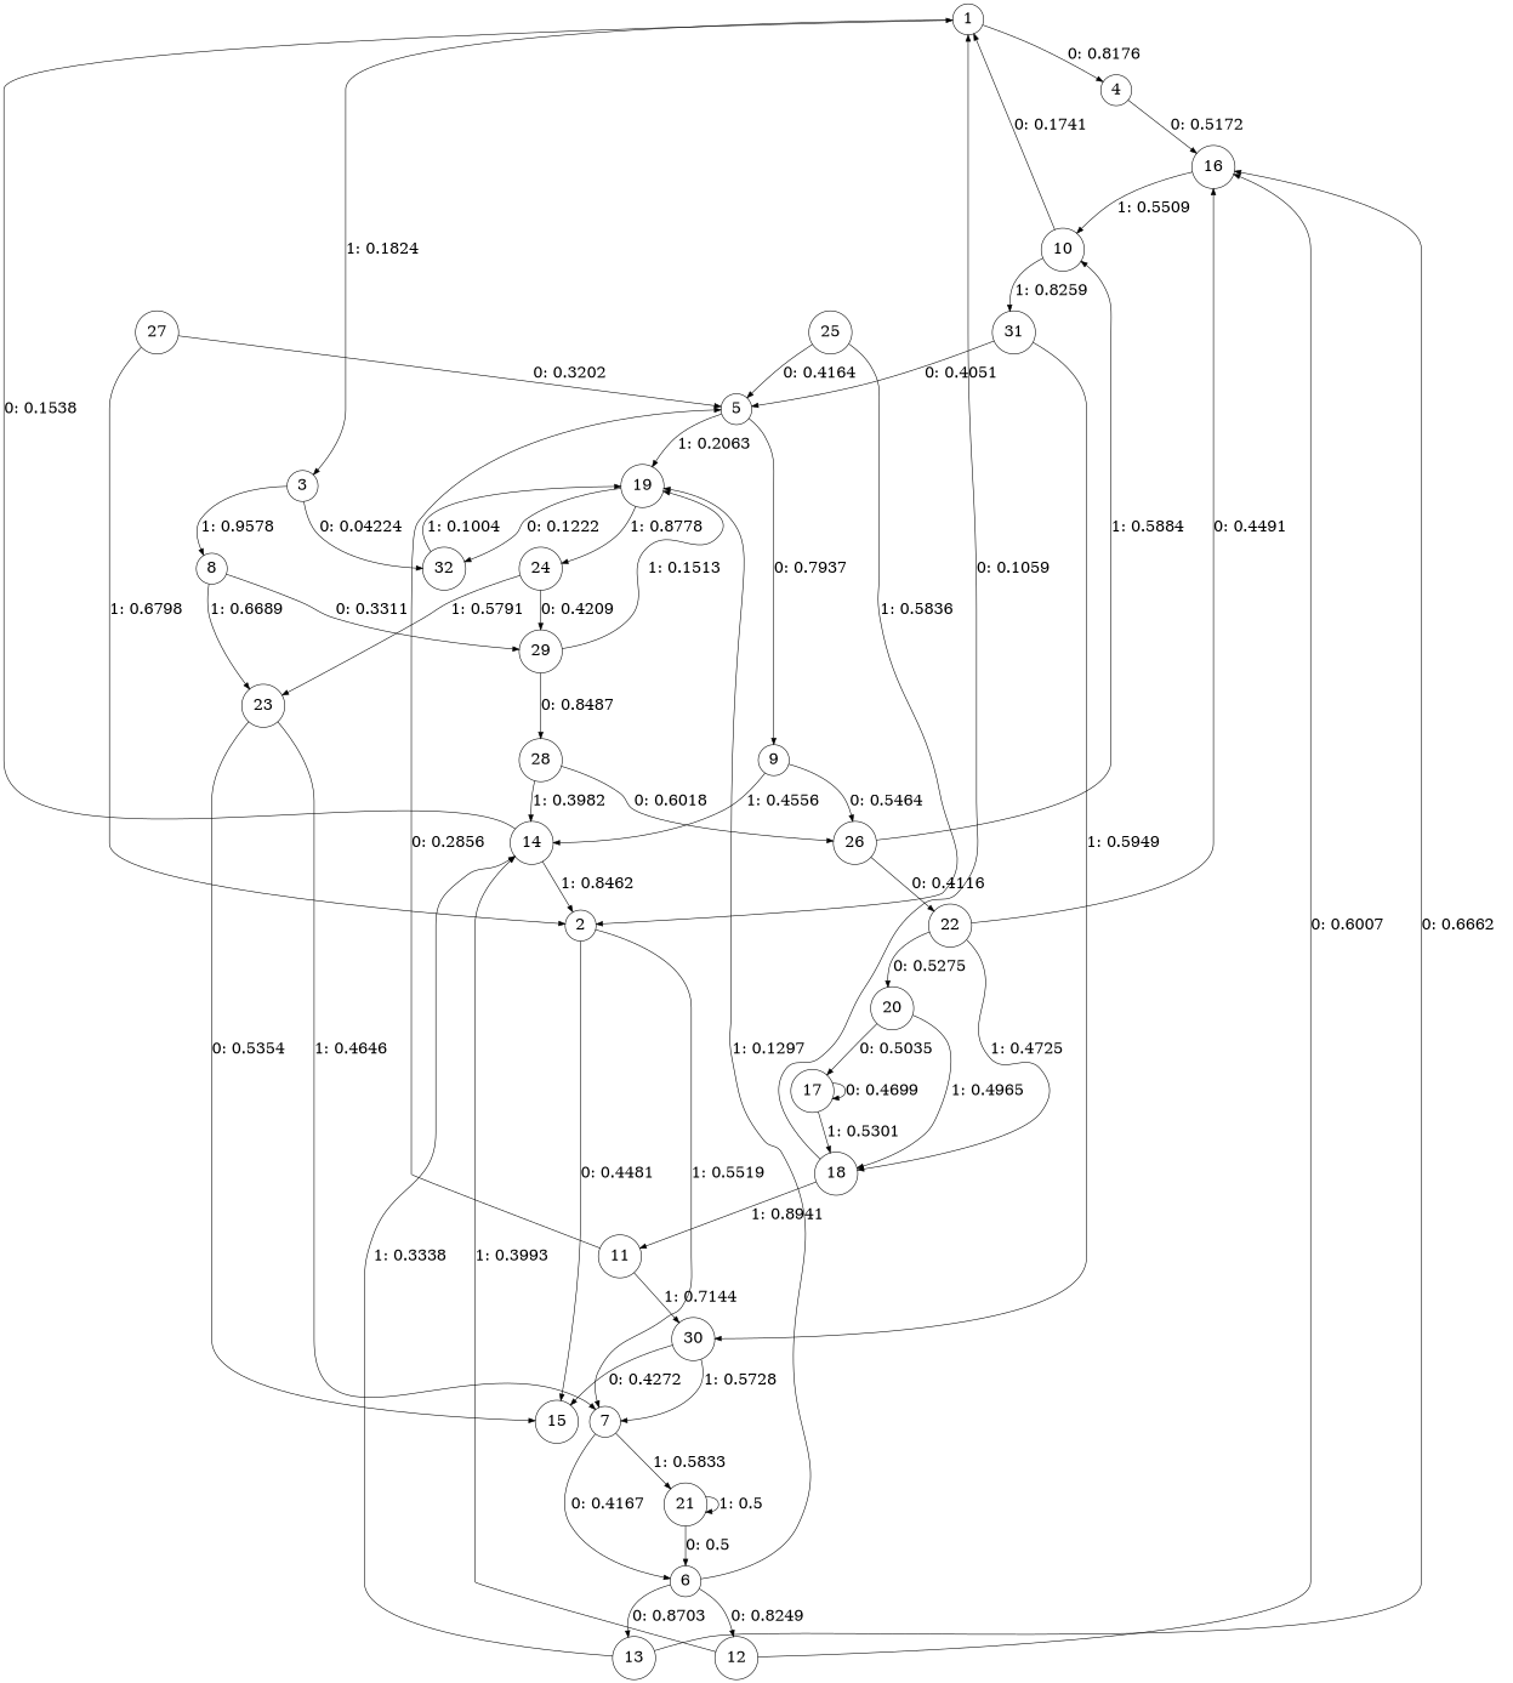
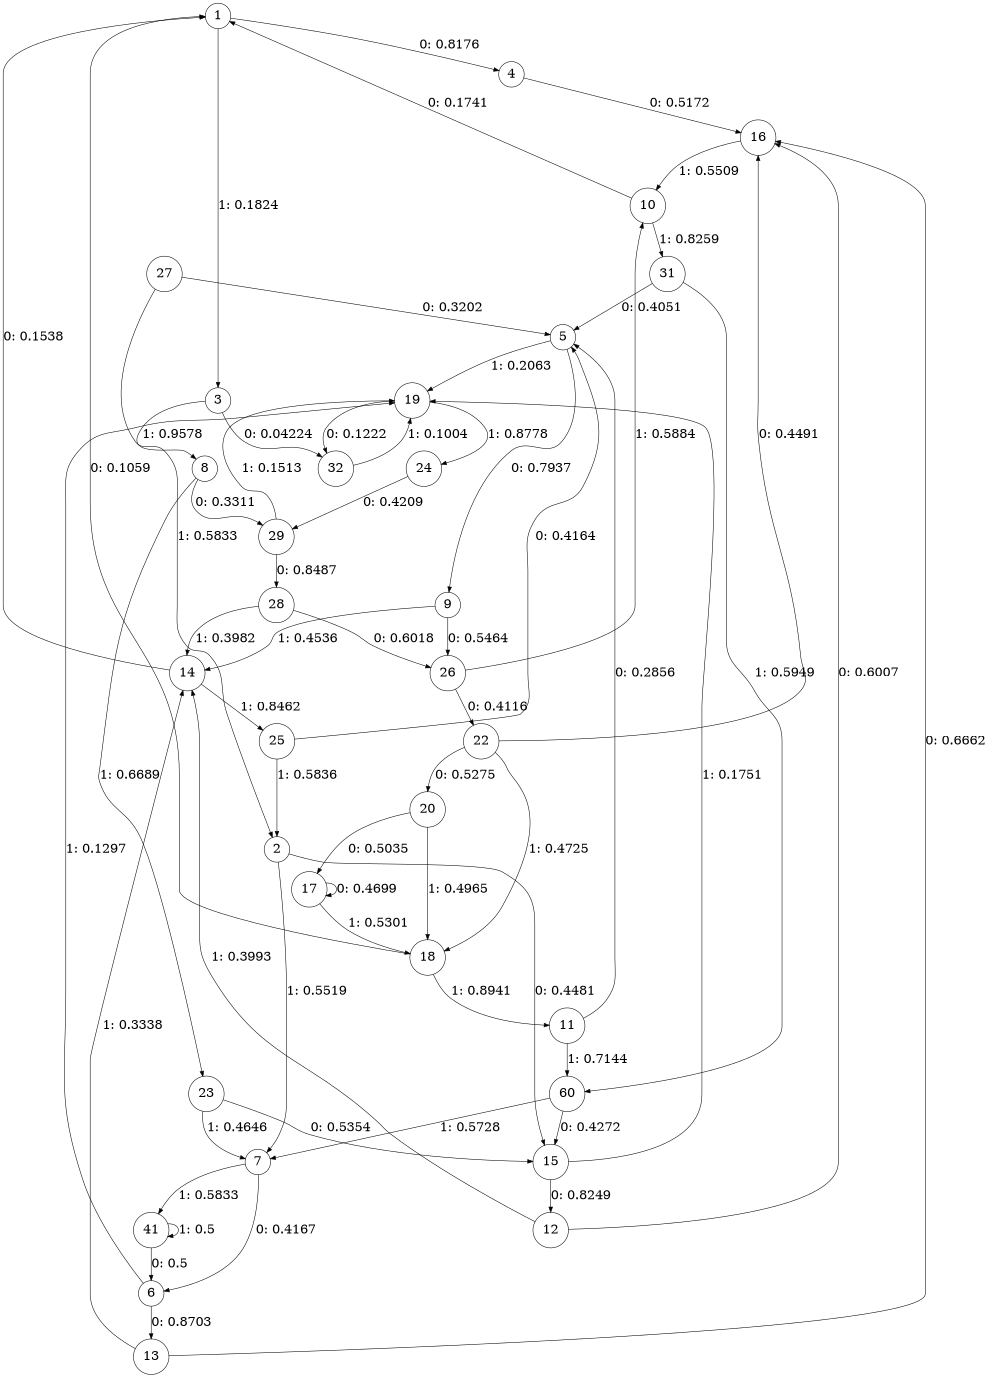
  digraph {
    node [fontsize=24 shape=circle]
    edge [fontsize=24]
    1
    4
    3
    27
    2
    5
    16
    32
    8
    15
    7
    19
    9
    10
    29
    23
    12
    6
-   21
+   21 [label=41]
    24
    14
    13
    28
    31
    22
    18
    20
    26
    25
-   30
+   30 [label=60]
    11
    17
    1 -> 4 [label="0: 0.8176   "]
    1 -> 3 [label="1: 0.1824   "]
    4 -> 16 [label="0: 0.5172   "]
    3 -> 32 [label="0: 0.04224  "]
    3 -> 8 [label="1: 0.9578   "]
-   27 -> 2 [label="1: 0.6798   "]
+   27 -> 2 [label="1: 0.5833   "]
    27 -> 5 [label="0: 0.3202   "]
    2 -> 15 [label="0: 0.4481   "]
    2 -> 7 [label="1: 0.5519   "]
    5 -> 19 [label="1: 0.2063   "]
    5 -> 9 [label="0: 0.7937   "]
    16 -> 10 [label="1: 0.5509   "]
    32 -> 19 [label="1: 0.1004   "]
    8 -> 29 [label="0: 0.3311   "]
    8 -> 23 [label="1: 0.6689   "]
-   6 -> 12 [label="0: 0.8249   "]
+   15 -> 19 [label="1: 0.1751   "]
+   15 -> 12 [label="0: 0.8249   "]
    7 -> 6 [label="0: 0.4167   "]
    7 -> 21 [label="1: 0.5833   "]
    19 -> 32 [label="0: 0.1222   "]
    19 -> 24 [label="1: 0.8778   "]
-   9 -> 14 [label="1: 0.4556   "]
+   9 -> 14 [label="1: 0.4536   "]
    9 -> 26 [label="0: 0.5464   "]
    10 -> 1 [label="0: 0.1741   "]
    10 -> 31 [label="1: 0.8259   "]
    29 -> 19 [label="1: 0.1513   "]
    29 -> 28 [label="0: 0.8487   "]
    23 -> 15 [label="0: 0.5354   "]
    23 -> 7 [label="1: 0.4646   "]
    12 -> 16 [label="0: 0.6007   "]
    12 -> 14 [label="1: 0.3993   "]
    6 -> 19 [label="1: 0.1297   "]
    6 -> 13 [label="0: 0.8703   "]
    21 -> 6 [label="0: 0.5      "]
    21 -> 21 [label="1: 0.5      "]
    24 -> 29 [label="0: 0.4209   "]
-   24 -> 23 [label="1: 0.5791   "]
    14 -> 1 [label="0: 0.1538   "]
-   14 -> 2 [label="1: 0.8462   "]
+   14 -> 25 [label="1: 0.8462   "]
    13 -> 16 [label="0: 0.6662   "]
    13 -> 14 [label="1: 0.3338   "]
    28 -> 14 [label="1: 0.3982   "]
    28 -> 26 [label="0: 0.6018   "]
    31 -> 5 [label="0: 0.4051   "]
    31 -> 30 [label="1: 0.5949   "]
    22 -> 16 [label="0: 0.4491   "]
    22 -> 18 [label="1: 0.4725   "]
    22 -> 20 [label="0: 0.5275   "]
    18 -> 1 [label="0: 0.1059   "]
    18 -> 11 [label="1: 0.8941   "]
    20 -> 18 [label="1: 0.4965   "]
    20 -> 17 [label="0: 0.5035   "]
    26 -> 10 [label="1: 0.5884   "]
    26 -> 22 [label="0: 0.4116   "]
    25 -> 2 [label="1: 0.5836   "]
    25 -> 5 [label="0: 0.4164   "]
    30 -> 15 [label="0: 0.4272   "]
    30 -> 7 [label="1: 0.5728   "]
    11 -> 5 [label="0: 0.2856   "]
    11 -> 30 [label="1: 0.7144   "]
    17 -> 18 [label="1: 0.5301   "]
    17 -> 17 [label="0: 0.4699   "]
  }
